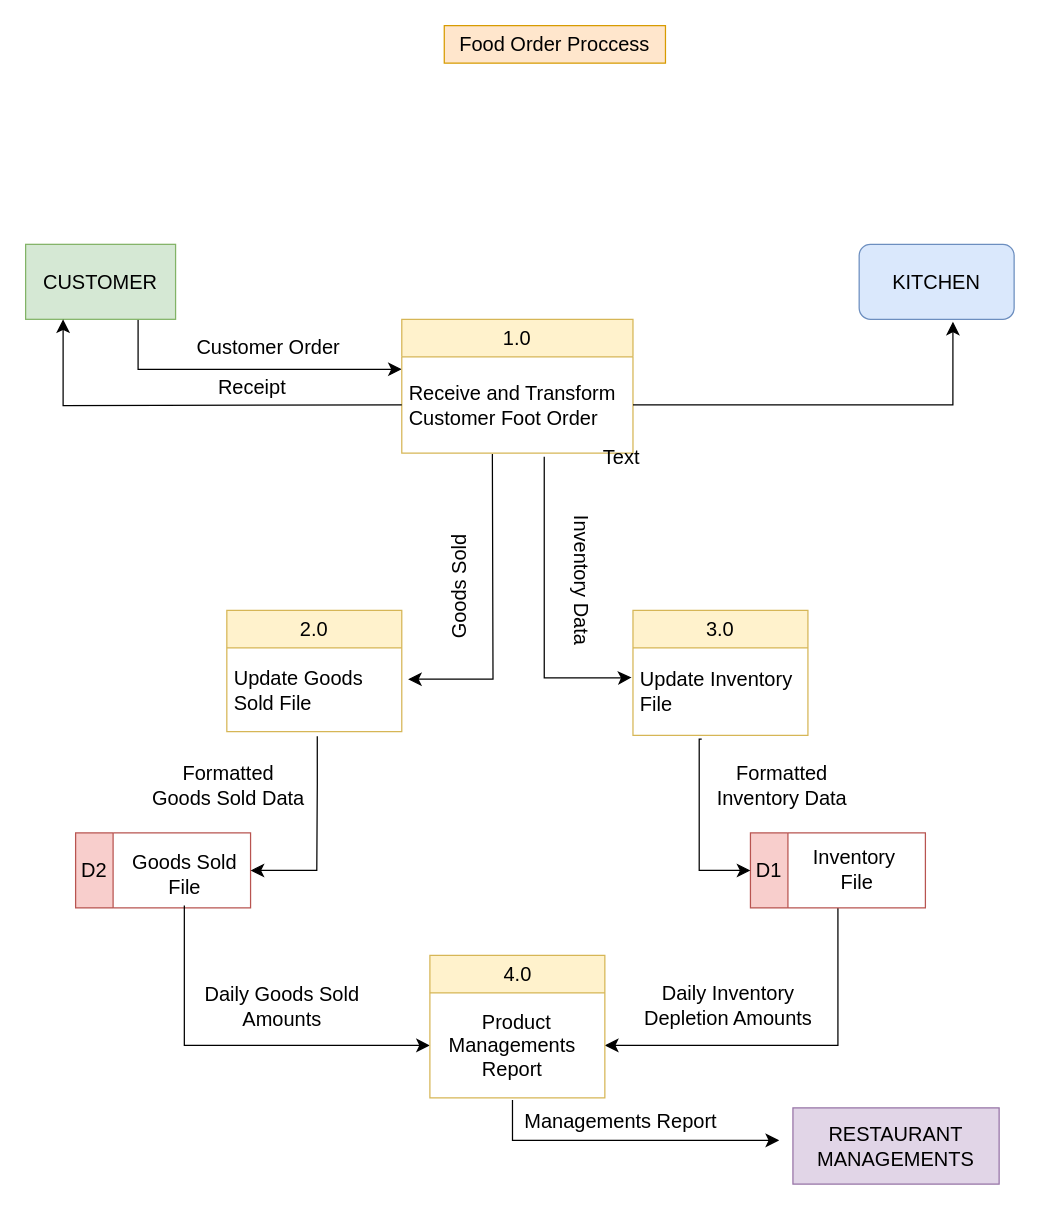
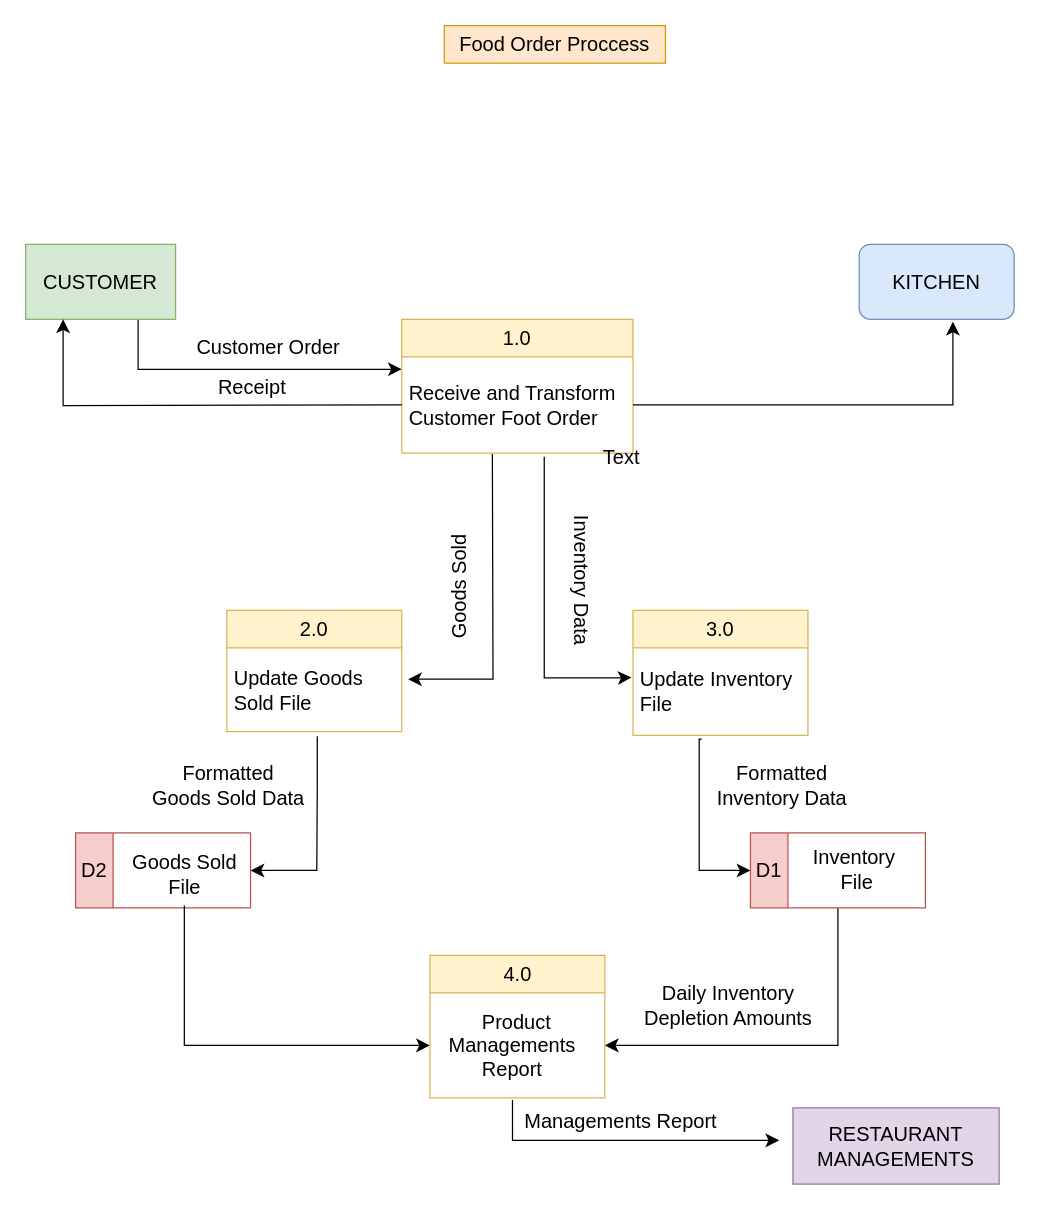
  <mxCell id="0" />
  <mxCell id="1" parent="0" />
  <mxCell id="2" style="edgeStyle=orthogonalEdgeStyle;rounded=0;orthogonalLoop=1;jettySize=auto;html=1;exitX=0.75;exitY=1;exitDx=0;exitDy=0;fontSize=12;startSize=8;endSize=8;" edge="1" parent="1" source="3" target="5"><mxGeometry relative="1" as="geometry"><Array as="points"><mxPoint x="110" y="295" /></Array></mxGeometry></mxCell>
  <mxCell id="3" value="CUSTOMER" style="rounded=0;whiteSpace=wrap;html=1;fontSize=16;fillColor=#d5e8d4;strokeColor=#82b366;" vertex="1" parent="1"><mxGeometry x="20" y="195" width="120" height="60" as="geometry" /></mxCell>
  <mxCell id="4" value="1.0" style="swimlane;fontStyle=0;childLayout=stackLayout;horizontal=1;startSize=30;horizontalStack=0;resizeParent=1;resizeParentMax=0;resizeLast=0;collapsible=1;marginBottom=0;whiteSpace=wrap;html=1;fontSize=16;fillColor=#fff2cc;strokeColor=#d6b656;" vertex="1" parent="1"><mxGeometry x="321" y="255" width="185" height="107" as="geometry" /></mxCell>
  <mxCell id="5" value="Receive and Transform Customer Foot Order" style="text;strokeColor=none;fillColor=none;align=left;verticalAlign=middle;spacingLeft=4;spacingRight=4;overflow=hidden;points=[[0,0.5],[1,0.5]];portConstraint=eastwest;rotatable=0;whiteSpace=wrap;html=1;fontSize=16;" vertex="1" parent="4"><mxGeometry y="30" width="185" height="77" as="geometry" /></mxCell>
  <mxCell id="6" value="KITCHEN" style="whiteSpace=wrap;html=1;fontSize=16;fillColor=#dae8fc;strokeColor=#6c8ebf;rounded=1;" vertex="1" parent="1"><mxGeometry x="687" y="195" width="124" height="60" as="geometry" /></mxCell>
  <mxCell id="7" style="edgeStyle=orthogonalEdgeStyle;rounded=0;orthogonalLoop=1;jettySize=auto;html=1;entryX=0.605;entryY=1.031;entryDx=0;entryDy=0;entryPerimeter=0;fontSize=12;startSize=8;endSize=8;" edge="1" parent="1" source="5" target="6"><mxGeometry relative="1" as="geometry" /></mxCell>
  <mxCell id="8" style="rounded=0;orthogonalLoop=1;jettySize=auto;html=1;exitX=0;exitY=0.5;exitDx=0;exitDy=0;entryX=0.25;entryY=1;entryDx=0;entryDy=0;fontSize=12;startSize=8;endSize=8;" edge="1" parent="1" source="5" target="3"><mxGeometry relative="1" as="geometry"><Array as="points"><mxPoint x="50" y="324" /></Array></mxGeometry></mxCell>
  <mxCell id="9" value="Customer Order" style="text;html=1;align=center;verticalAlign=middle;resizable=0;points=[];autosize=1;strokeColor=none;fillColor=none;fontSize=16;" vertex="1" parent="1"><mxGeometry x="147" y="261" width="133" height="31" as="geometry" /></mxCell>
  <mxCell id="10" value="3.0" style="swimlane;fontStyle=0;childLayout=stackLayout;horizontal=1;startSize=30;horizontalStack=0;resizeParent=1;resizeParentMax=0;resizeLast=0;collapsible=1;marginBottom=0;whiteSpace=wrap;html=1;fontSize=16;fillColor=#fff2cc;strokeColor=#d6b656;" vertex="1" parent="1"><mxGeometry x="506" y="488" width="140" height="100" as="geometry" /></mxCell>
  <mxCell id="11" value="Update Inventory File" style="text;strokeColor=none;fillColor=none;align=left;verticalAlign=middle;spacingLeft=4;spacingRight=4;overflow=hidden;points=[[0,0.5],[1,0.5]];portConstraint=eastwest;rotatable=0;whiteSpace=wrap;html=1;fontSize=16;" vertex="1" parent="10"><mxGeometry y="30" width="140" height="70" as="geometry" /></mxCell>
  <mxCell id="12" value="2.0" style="swimlane;fontStyle=0;childLayout=stackLayout;horizontal=1;startSize=30;horizontalStack=0;resizeParent=1;resizeParentMax=0;resizeLast=0;collapsible=1;marginBottom=0;whiteSpace=wrap;html=1;fontSize=16;fillColor=#fff2cc;strokeColor=#d6b656;" vertex="1" parent="1"><mxGeometry x="181" y="488" width="140" height="97" as="geometry" /></mxCell>
  <mxCell id="13" value="Update Goods Sold File" style="text;strokeColor=none;fillColor=none;align=left;verticalAlign=middle;spacingLeft=4;spacingRight=4;overflow=hidden;points=[[0,0.5],[1,0.5]];portConstraint=eastwest;rotatable=0;whiteSpace=wrap;html=1;fontSize=16;" vertex="1" parent="12"><mxGeometry y="30" width="140" height="67" as="geometry" /></mxCell>
  <mxCell id="14" value="" style="endArrow=classic;html=1;rounded=0;fontSize=12;startSize=8;endSize=8;exitX=0.649;exitY=1;exitDx=0;exitDy=0;exitPerimeter=0;edgeStyle=orthogonalEdgeStyle;entryX=-0.008;entryY=0.336;entryDx=0;entryDy=0;entryPerimeter=0;" edge="1" parent="1" target="11"><mxGeometry width="50" height="50" relative="1" as="geometry"><mxPoint x="435.005" y="365" as="sourcePoint" /><mxPoint x="494.94" y="540" as="targetPoint" /><Array as="points"><mxPoint x="435" y="542" /><mxPoint x="495" y="542" /></Array></mxGeometry></mxCell>
  <mxCell id="15" value="" style="endArrow=classic;html=1;rounded=0;fontSize=12;startSize=8;endSize=8;entryX=1.036;entryY=0.373;entryDx=0;entryDy=0;entryPerimeter=0;exitX=0.392;exitY=1.01;exitDx=0;exitDy=0;exitPerimeter=0;edgeStyle=orthogonalEdgeStyle;" edge="1" parent="1" source="5" target="13"><mxGeometry width="50" height="50" relative="1" as="geometry"><mxPoint x="414" y="411" as="sourcePoint" /><mxPoint x="382" y="552" as="targetPoint" /><Array as="points"><mxPoint x="394" y="366" /><mxPoint x="394" y="366" /><mxPoint x="394" y="543" /></Array></mxGeometry></mxCell>
  <mxCell id="16" value="D2" style="swimlane;fontStyle=0;childLayout=stackLayout;horizontal=1;startSize=30;horizontalStack=0;resizeParent=1;resizeParentMax=0;resizeLast=0;collapsible=1;marginBottom=0;whiteSpace=wrap;html=1;fontSize=16;direction=north;fillColor=#f8cecc;strokeColor=#b85450;" vertex="1" parent="1"><mxGeometry x="60" y="666" width="140" height="60" as="geometry" /></mxCell>
  <mxCell id="17" style="edgeStyle=orthogonalEdgeStyle;rounded=0;orthogonalLoop=1;jettySize=auto;html=1;entryX=1;entryY=0.5;entryDx=0;entryDy=0;fontSize=12;startSize=8;endSize=8;" edge="1" parent="1" source="18" target="29"><mxGeometry relative="1" as="geometry" /></mxCell>
  <mxCell id="18" value="D1" style="swimlane;fontStyle=0;childLayout=stackLayout;horizontal=1;startSize=30;horizontalStack=0;resizeParent=1;resizeParentMax=0;resizeLast=0;collapsible=1;marginBottom=0;whiteSpace=wrap;html=1;fontSize=16;direction=north;fillColor=#f8cecc;strokeColor=#b85450;" vertex="1" parent="1"><mxGeometry x="600" y="666" width="140" height="60" as="geometry" /></mxCell>
  <mxCell id="19" value="" style="endArrow=classic;html=1;rounded=0;fontSize=12;startSize=8;endSize=8;entryX=0.5;entryY=0;entryDx=0;entryDy=0;exitX=0.393;exitY=1.043;exitDx=0;exitDy=0;exitPerimeter=0;edgeStyle=orthogonalEdgeStyle;" edge="1" parent="1" source="11" target="18"><mxGeometry width="50" height="50" relative="1" as="geometry"><mxPoint x="389" y="530" as="sourcePoint" /><mxPoint x="439" y="480" as="targetPoint" /><Array as="points"><mxPoint x="559" y="591" /><mxPoint x="559" y="696" /></Array></mxGeometry></mxCell>
  <mxCell id="20" value="" style="endArrow=classic;html=1;rounded=0;fontSize=12;startSize=8;endSize=8;entryX=0.5;entryY=1;entryDx=0;entryDy=0;exitX=0.517;exitY=1.053;exitDx=0;exitDy=0;exitPerimeter=0;edgeStyle=orthogonalEdgeStyle;" edge="1" parent="1" source="13" target="16"><mxGeometry width="50" height="50" relative="1" as="geometry"><mxPoint x="241" y="613" as="sourcePoint" /><mxPoint x="280" y="718" as="targetPoint" /><Array as="points"><mxPoint x="253" y="626" /><mxPoint x="253" y="696" /></Array></mxGeometry></mxCell>
  <mxCell id="21" value="Inventory Data" style="text;html=1;align=center;verticalAlign=middle;resizable=0;points=[];autosize=1;strokeColor=none;fillColor=none;fontSize=16;rotation=90;" vertex="1" parent="1"><mxGeometry x="405" y="448" width="122" height="31" as="geometry" /></mxCell>
  <mxCell id="22" value="Goods Sold" style="text;html=1;align=center;verticalAlign=middle;resizable=0;points=[];autosize=1;strokeColor=none;fillColor=none;fontSize=16;rotation=270;" vertex="1" parent="1"><mxGeometry x="315" y="454" width="102" height="31" as="geometry" /></mxCell>
  <mxCell id="23" style="edgeStyle=orthogonalEdgeStyle;rounded=0;orthogonalLoop=1;jettySize=auto;html=1;entryX=0;entryY=0.5;entryDx=0;entryDy=0;fontSize=12;startSize=8;endSize=8;" edge="1" parent="1" source="24" target="29"><mxGeometry relative="1" as="geometry" /></mxCell>
  <mxCell id="24" value="Goods Sold&lt;br&gt;File" style="text;html=1;align=center;verticalAlign=middle;resizable=0;points=[];autosize=1;strokeColor=none;fillColor=none;fontSize=16;" vertex="1" parent="1"><mxGeometry x="96" y="674" width="102" height="50" as="geometry" /></mxCell>
  <mxCell id="25" value="Formatted&lt;br&gt;Goods Sold Data" style="text;html=1;align=center;verticalAlign=middle;resizable=0;points=[];autosize=1;strokeColor=none;fillColor=none;fontSize=16;" vertex="1" parent="1"><mxGeometry x="112" y="603" width="140" height="50" as="geometry" /></mxCell>
  <mxCell id="26" value="Formatted&lt;br&gt;Inventory Data" style="text;html=1;align=center;verticalAlign=middle;resizable=0;points=[];autosize=1;strokeColor=none;fillColor=none;fontSize=16;" vertex="1" parent="1"><mxGeometry x="564" y="603" width="122" height="50" as="geometry" /></mxCell>
  <mxCell id="27" value="Inventory&amp;nbsp;&lt;br&gt;File" style="text;html=1;align=center;verticalAlign=middle;resizable=0;points=[];autosize=1;strokeColor=none;fillColor=none;fontSize=16;" vertex="1" parent="1"><mxGeometry x="641" y="670" width="88" height="50" as="geometry" /></mxCell>
  <mxCell id="28" value="4.0" style="swimlane;fontStyle=0;childLayout=stackLayout;horizontal=1;startSize=30;horizontalStack=0;resizeParent=1;resizeParentMax=0;resizeLast=0;collapsible=1;marginBottom=0;whiteSpace=wrap;html=1;fontSize=16;fillColor=#fff2cc;strokeColor=#d6b656;" vertex="1" parent="1"><mxGeometry x="343.5" y="764" width="140" height="114" as="geometry" /></mxCell>
  <mxCell id="29" value="&lt;span style=&quot;white-space: pre;&quot;&gt;&#09;&lt;/span&gt;Product&lt;br&gt;&amp;nbsp; Managements&amp;nbsp; &amp;nbsp; &amp;nbsp;&lt;span style=&quot;white-space: pre;&quot;&gt;&#09;&lt;/span&gt;Report" style="text;strokeColor=none;fillColor=none;align=left;verticalAlign=middle;spacingLeft=4;spacingRight=4;overflow=hidden;points=[[0,0.5],[1,0.5]];portConstraint=eastwest;rotatable=0;whiteSpace=wrap;html=1;fontSize=16;" vertex="1" parent="28"><mxGeometry y="30" width="140" height="84" as="geometry" /></mxCell>
- <mxCell id="30" value="Daily Goods Sold&lt;br&gt;Amounts" style="text;html=1;align=center;verticalAlign=middle;resizable=0;points=[];autosize=1;strokeColor=none;fillColor=none;fontSize=16;" vertex="1" parent="1"><mxGeometry x="154" y="780" width="142" height="50" as="geometry" /></mxCell>
  <mxCell id="31" value="Daily Inventory &lt;br&gt;Depletion Amounts" style="text;html=1;align=center;verticalAlign=middle;resizable=0;points=[];autosize=1;strokeColor=none;fillColor=none;fontSize=16;" vertex="1" parent="1"><mxGeometry x="505.5" y="779" width="152" height="50" as="geometry" /></mxCell>
  <mxCell id="32" value="" style="endArrow=classic;html=1;rounded=0;fontSize=12;startSize=8;endSize=8;exitX=0.472;exitY=1.021;exitDx=0;exitDy=0;exitPerimeter=0;edgeStyle=orthogonalEdgeStyle;" edge="1" parent="1" source="29"><mxGeometry width="50" height="50" relative="1" as="geometry"><mxPoint x="472" y="962" as="sourcePoint" /><mxPoint x="623" y="912" as="targetPoint" /><Array as="points"><mxPoint x="410" y="912" /></Array></mxGeometry></mxCell>
  <mxCell id="33" value="Managements Report" style="text;html=1;align=center;verticalAlign=middle;resizable=0;points=[];autosize=1;strokeColor=none;fillColor=none;fontSize=16;" vertex="1" parent="1"><mxGeometry x="410" y="881" width="172" height="31" as="geometry" /></mxCell>
  <mxCell id="34" value="RESTAURANT&lt;br&gt;MANAGEMENTS" style="rounded=0;whiteSpace=wrap;html=1;fontSize=16;fillColor=#e1d5e7;strokeColor=#9673a6;" vertex="1" parent="1"><mxGeometry x="634" y="886" width="165" height="61" as="geometry" /></mxCell>
  <mxCell id="35" value="Receipt" style="text;html=1;align=center;verticalAlign=middle;resizable=0;points=[];autosize=1;strokeColor=none;fillColor=none;fontSize=16;" vertex="1" parent="1"><mxGeometry x="165" y="293" width="72" height="31" as="geometry" /></mxCell>
  <mxCell id="36" value="Text" style="text;html=1;strokeColor=none;fillColor=none;align=center;verticalAlign=middle;whiteSpace=wrap;rounded=0;fontSize=16;" vertex="1" parent="1"><mxGeometry x="467" y="350" width="60" height="30" as="geometry" /></mxCell>
  <mxCell id="37" value="Food Order Proccess" style="text;html=1;strokeColor=#d79b00;fillColor=#ffe6cc;align=center;verticalAlign=middle;whiteSpace=wrap;rounded=0;fontSize=16;" vertex="1" parent="1"><mxGeometry x="355" y="20" width="177" height="30" as="geometry" /></mxCell>
